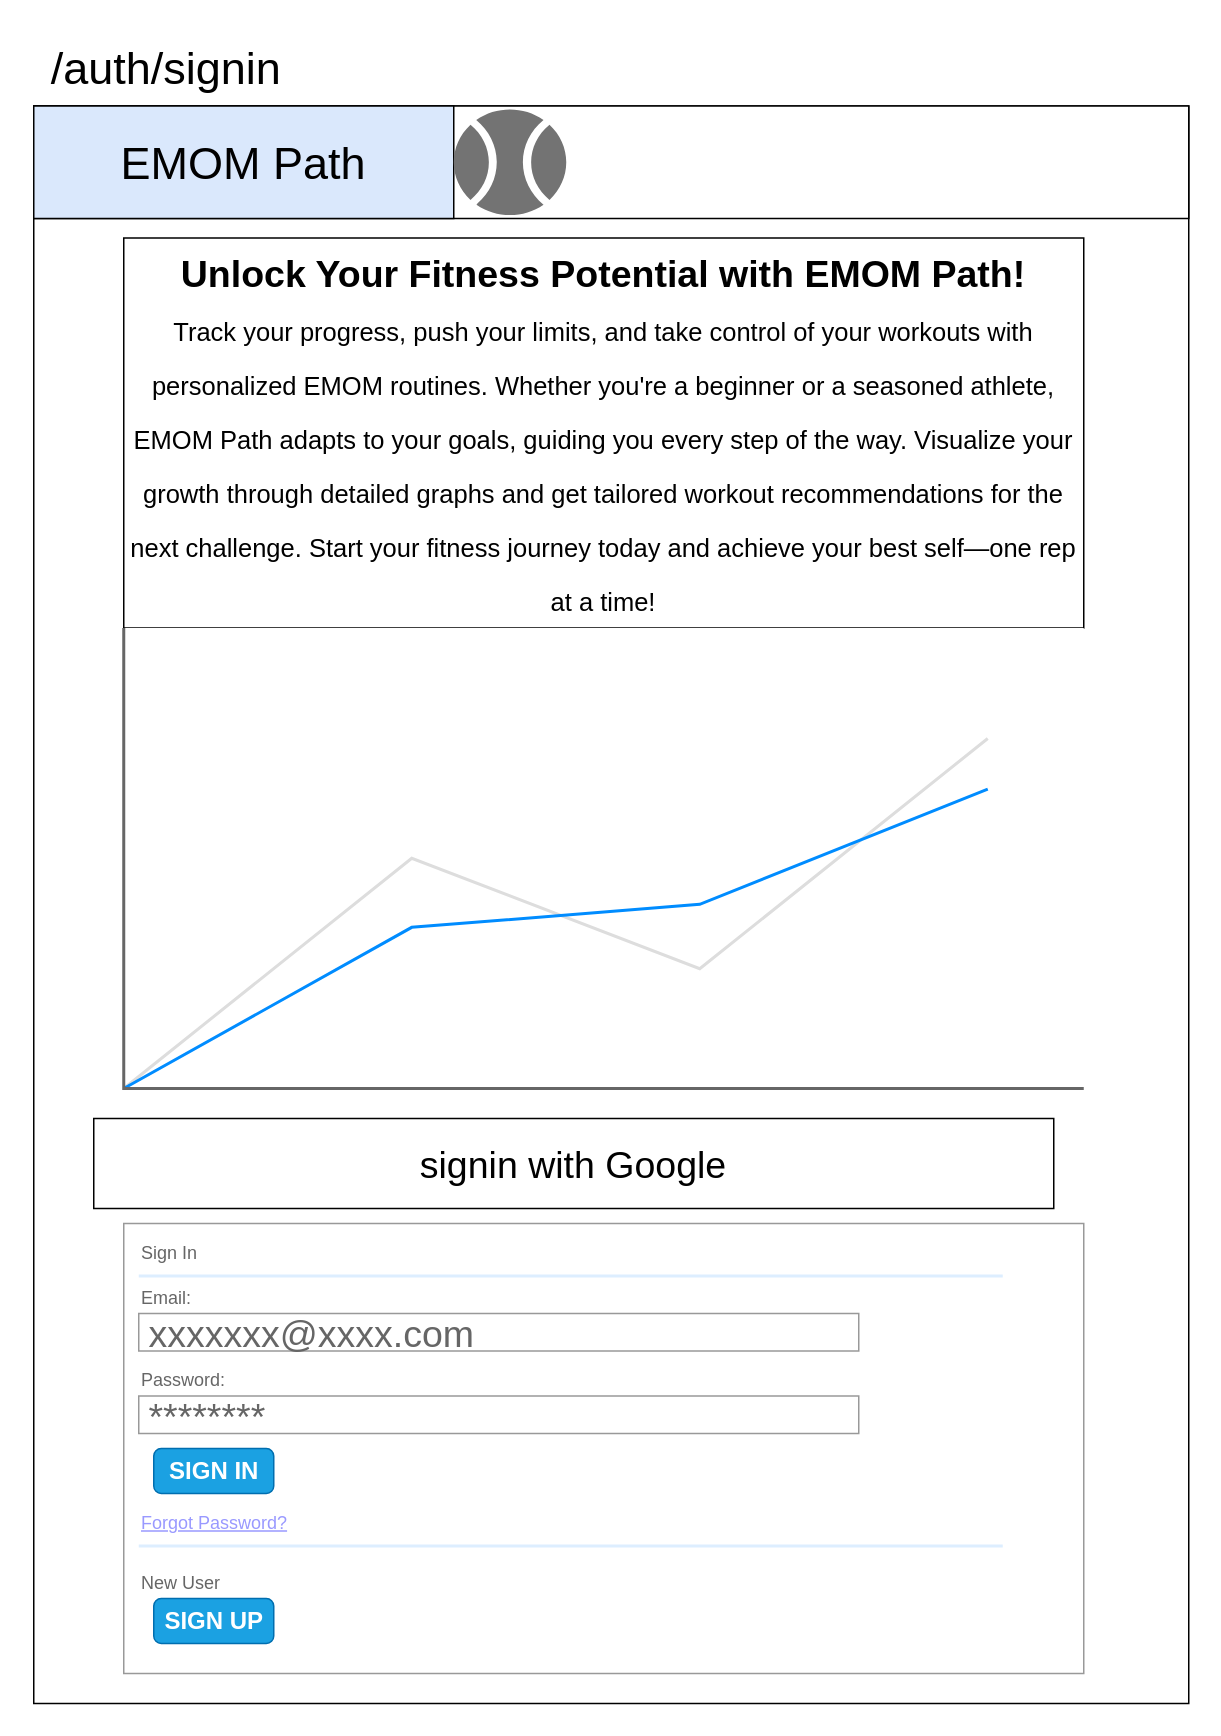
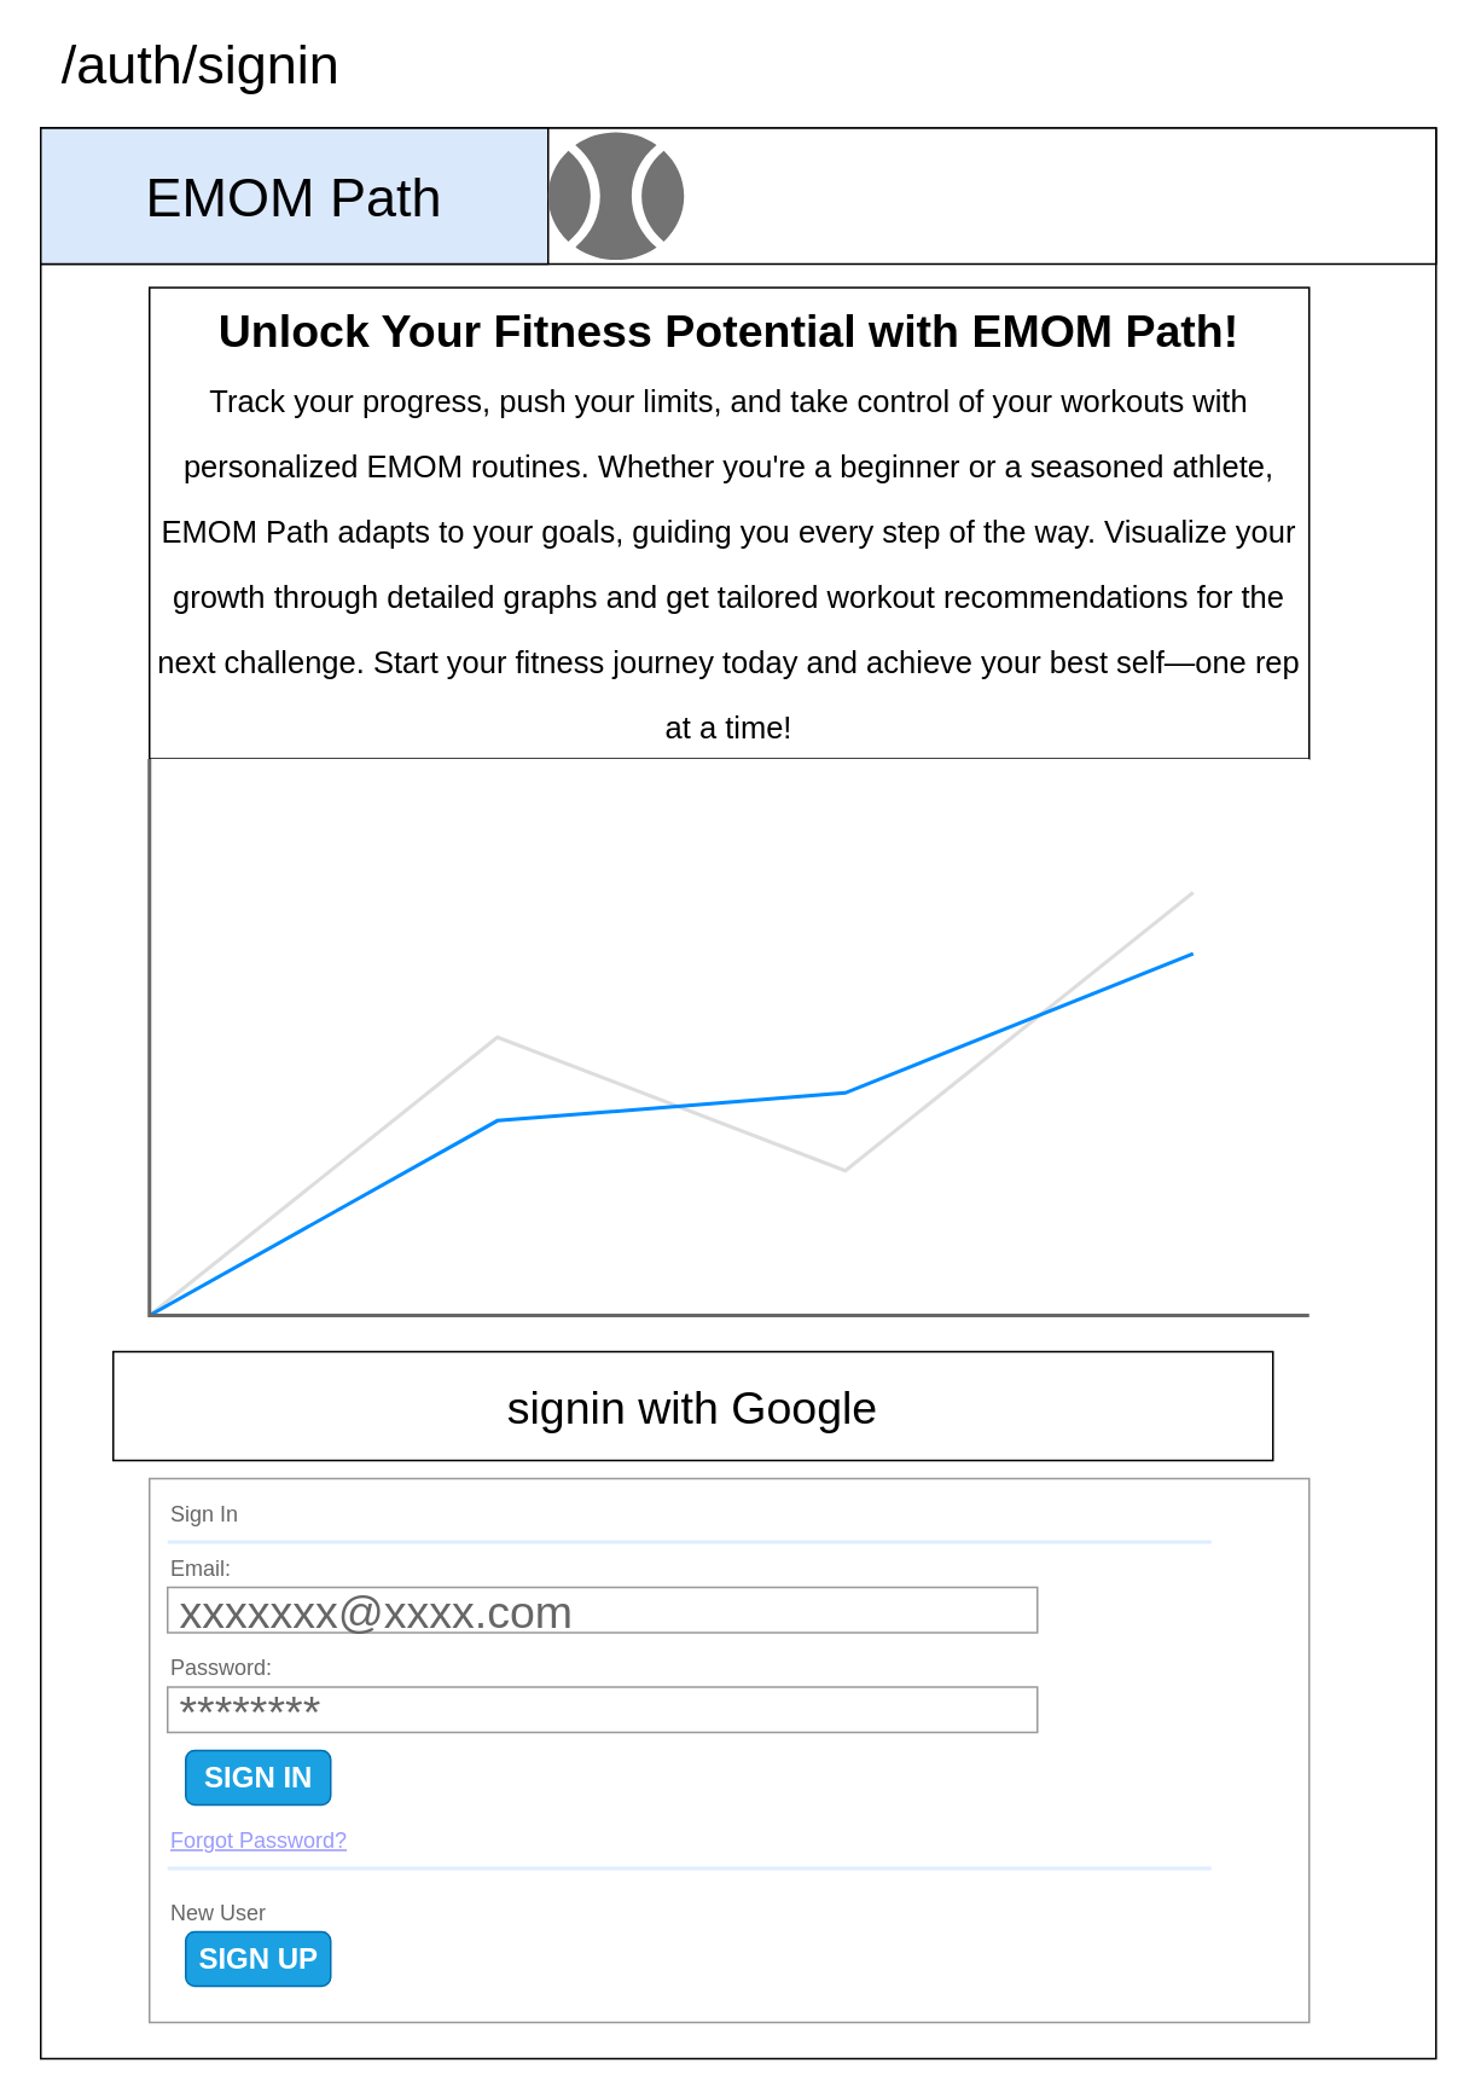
  <mxCell id="0" />
  <mxCell id="1" parent="0" />
  <mxCell id="2" value="" style="rhombus;whiteSpace=wrap;html=1;" parent="1" vertex="1"><mxGeometry x="372" y="535" width="80" height="80" as="geometry" /></mxCell>
- <mxCell id="3" value="&lt;font style=&quot;font-size: 30px;&quot;&gt;/auth/signin&lt;/font&gt;" style="text;html=1;align=center;verticalAlign=middle;resizable=0;points=[];autosize=1;strokeColor=none;fillColor=none;" parent="1" vertex="1"><mxGeometry x="20" y="20" width="180" height="50" as="geometry" /></mxCell>
+ <mxCell id="3" value="&lt;font style=&quot;font-size: 30px;&quot;&gt;/auth/signin&lt;/font&gt;" style="text;html=1;align=center;verticalAlign=middle;resizable=0;points=[];autosize=1;strokeColor=none;fillColor=none;" parent="1" vertex="1"><mxGeometry x="20" y="10" width="180" height="50" as="geometry" /></mxCell>
  <mxCell id="4" value="" style="rounded=0;whiteSpace=wrap;html=1;fontSize=30;" parent="1" vertex="1"><mxGeometry x="22" y="70" width="770" height="1065" as="geometry" /></mxCell>
  <mxCell id="5" value="" style="rounded=0;whiteSpace=wrap;html=1;fontSize=30;" parent="1" vertex="1"><mxGeometry x="22" y="70" width="770" height="75" as="geometry" /></mxCell>
  <mxCell id="6" value="EMOM Path" style="rounded=0;whiteSpace=wrap;html=1;fontSize=30;fillColor=#dae8fc;" parent="1" vertex="1"><mxGeometry x="22" y="70" width="280" height="75" as="geometry" /></mxCell>
  <mxCell id="7" value="" style="dashed=0;aspect=fixed;verticalLabelPosition=bottom;verticalAlign=top;align=center;shape=mxgraph.gmdl.sports;strokeColor=none;fillColor=#737373;shadow=0;sketch=0;fontSize=30;" parent="1" vertex="1"><mxGeometry x="302" y="70" width="75" height="75" as="geometry" /></mxCell>
  <mxCell id="8" value="&lt;font style=&quot;font-size: 25px;&quot;&gt;&lt;strong&gt;Unlock Your Fitness Potential with EMOM Path!&lt;/strong&gt;&lt;br&gt;&lt;/font&gt;&lt;font style=&quot;font-size: 17px;&quot;&gt;Track your progress, push your limits, and take control of your workouts with personalized EMOM routines. Whether you're a beginner or a seasoned athlete, EMOM Path adapts to your goals, guiding you every step of the way. Visualize your growth through detailed graphs and get tailored workout recommendations for the next challenge. Start your fitness journey today and achieve your best self—one rep at a time!&lt;/font&gt;" style="rounded=0;whiteSpace=wrap;html=1;fontSize=30;" parent="1" vertex="1"><mxGeometry x="82" y="158" width="640" height="260" as="geometry" /></mxCell>
  <mxCell id="9" value="" style="verticalLabelPosition=bottom;shadow=0;dashed=0;align=center;html=1;verticalAlign=top;strokeWidth=1;shape=mxgraph.mockup.graphics.lineChart;strokeColor=none;strokeColor2=#666666;strokeColor3=#008cff;strokeColor4=#dddddd;fontSize=25;" parent="1" vertex="1"><mxGeometry x="82" y="418" width="640" height="307" as="geometry" /></mxCell>
  <mxCell id="10" value="" style="strokeWidth=1;shadow=0;dashed=0;align=center;html=1;shape=mxgraph.mockup.forms.rrect;rSize=0;strokeColor=#999999;fillColor=none;fontSize=25;" parent="1" vertex="1"><mxGeometry x="82" y="815" width="640" height="300" as="geometry" /></mxCell>
  <mxCell id="11" value="Sign In" style="strokeWidth=1;shadow=0;dashed=0;align=center;html=1;shape=mxgraph.mockup.forms.anchor;fontSize=12;fontColor=#666666;align=left;resizeWidth=1;spacingLeft=0;" parent="10" vertex="1"><mxGeometry width="320" height="20" relative="1" as="geometry"><mxPoint x="10" y="10" as="offset" /></mxGeometry></mxCell>
  <mxCell id="12" value="" style="shape=line;strokeColor=#ddeeff;strokeWidth=2;html=1;resizeWidth=1;fontSize=25;" parent="10" vertex="1"><mxGeometry width="576" height="10" relative="1" as="geometry"><mxPoint x="10" y="30" as="offset" /></mxGeometry></mxCell>
  <mxCell id="13" value="Email:" style="strokeWidth=1;shadow=0;dashed=0;align=center;html=1;shape=mxgraph.mockup.forms.anchor;fontSize=12;fontColor=#666666;align=left;resizeWidth=1;spacingLeft=0;" parent="10" vertex="1"><mxGeometry width="320" height="20" relative="1" as="geometry"><mxPoint x="10" y="40" as="offset" /></mxGeometry></mxCell>
  <mxCell id="14" value="xxxxxxx@xxxx.com" style="strokeWidth=1;shadow=0;dashed=0;align=center;html=1;shape=mxgraph.mockup.forms.rrect;rSize=0;strokeColor=#999999;fontColor=#666666;align=left;spacingLeft=5;resizeWidth=1;fontSize=25;" parent="10" vertex="1"><mxGeometry width="480" height="25" relative="1" as="geometry"><mxPoint x="10" y="60" as="offset" /></mxGeometry></mxCell>
  <mxCell id="15" value="Password:" style="strokeWidth=1;shadow=0;dashed=0;align=center;html=1;shape=mxgraph.mockup.forms.anchor;fontSize=12;fontColor=#666666;align=left;resizeWidth=1;spacingLeft=0;" parent="10" vertex="1"><mxGeometry width="320" height="20" relative="1" as="geometry"><mxPoint x="10" y="95" as="offset" /></mxGeometry></mxCell>
  <mxCell id="16" value="********" style="strokeWidth=1;shadow=0;dashed=0;align=center;html=1;shape=mxgraph.mockup.forms.rrect;rSize=0;strokeColor=#999999;fontColor=#666666;align=left;spacingLeft=5;resizeWidth=1;fontSize=25;" parent="10" vertex="1"><mxGeometry width="480" height="25" relative="1" as="geometry"><mxPoint x="10" y="115" as="offset" /></mxGeometry></mxCell>
  <mxCell id="17" value="SIGN IN" style="strokeWidth=1;shadow=0;dashed=0;align=center;html=1;shape=mxgraph.mockup.forms.rrect;rSize=5;strokeColor=#006EAF;fontColor=#ffffff;fillColor=#1ba1e2;fontSize=16;fontStyle=1;" parent="10" vertex="1"><mxGeometry y="1" width="80" height="30" relative="1" as="geometry"><mxPoint x="20" y="-150" as="offset" /></mxGeometry></mxCell>
  <mxCell id="18" value="Forgot Password?" style="strokeWidth=1;shadow=0;dashed=0;align=center;html=1;shape=mxgraph.mockup.forms.anchor;fontSize=12;fontColor=#9999ff;align=left;spacingLeft=0;fontStyle=4;resizeWidth=1;" parent="10" vertex="1"><mxGeometry y="1" width="480" height="20" relative="1" as="geometry"><mxPoint x="10" y="-110" as="offset" /></mxGeometry></mxCell>
  <mxCell id="19" value="" style="shape=line;strokeColor=#ddeeff;strokeWidth=2;html=1;resizeWidth=1;fontSize=25;" parent="10" vertex="1"><mxGeometry y="1" width="576" height="10" relative="1" as="geometry"><mxPoint x="10" y="-90" as="offset" /></mxGeometry></mxCell>
  <mxCell id="20" value="New User" style="strokeWidth=1;shadow=0;dashed=0;align=center;html=1;shape=mxgraph.mockup.forms.anchor;fontSize=12;fontColor=#666666;align=left;spacingLeft=0;resizeWidth=1;" parent="10" vertex="1"><mxGeometry y="1" width="480" height="20" relative="1" as="geometry"><mxPoint x="10" y="-70" as="offset" /></mxGeometry></mxCell>
  <mxCell id="21" value="SIGN UP" style="strokeWidth=1;shadow=0;dashed=0;align=center;html=1;shape=mxgraph.mockup.forms.rrect;rSize=5;strokeColor=#006EAF;fontColor=#ffffff;fillColor=#1ba1e2;fontSize=16;fontStyle=1;" parent="10" vertex="1"><mxGeometry y="1" width="80" height="30" relative="1" as="geometry"><mxPoint x="20" y="-50" as="offset" /></mxGeometry></mxCell>
  <mxCell id="22" value="signin with Google" style="rounded=0;whiteSpace=wrap;html=1;fontSize=25;fillColor=none;" parent="1" vertex="1"><mxGeometry x="62" y="745" width="640" height="60" as="geometry" /></mxCell>
